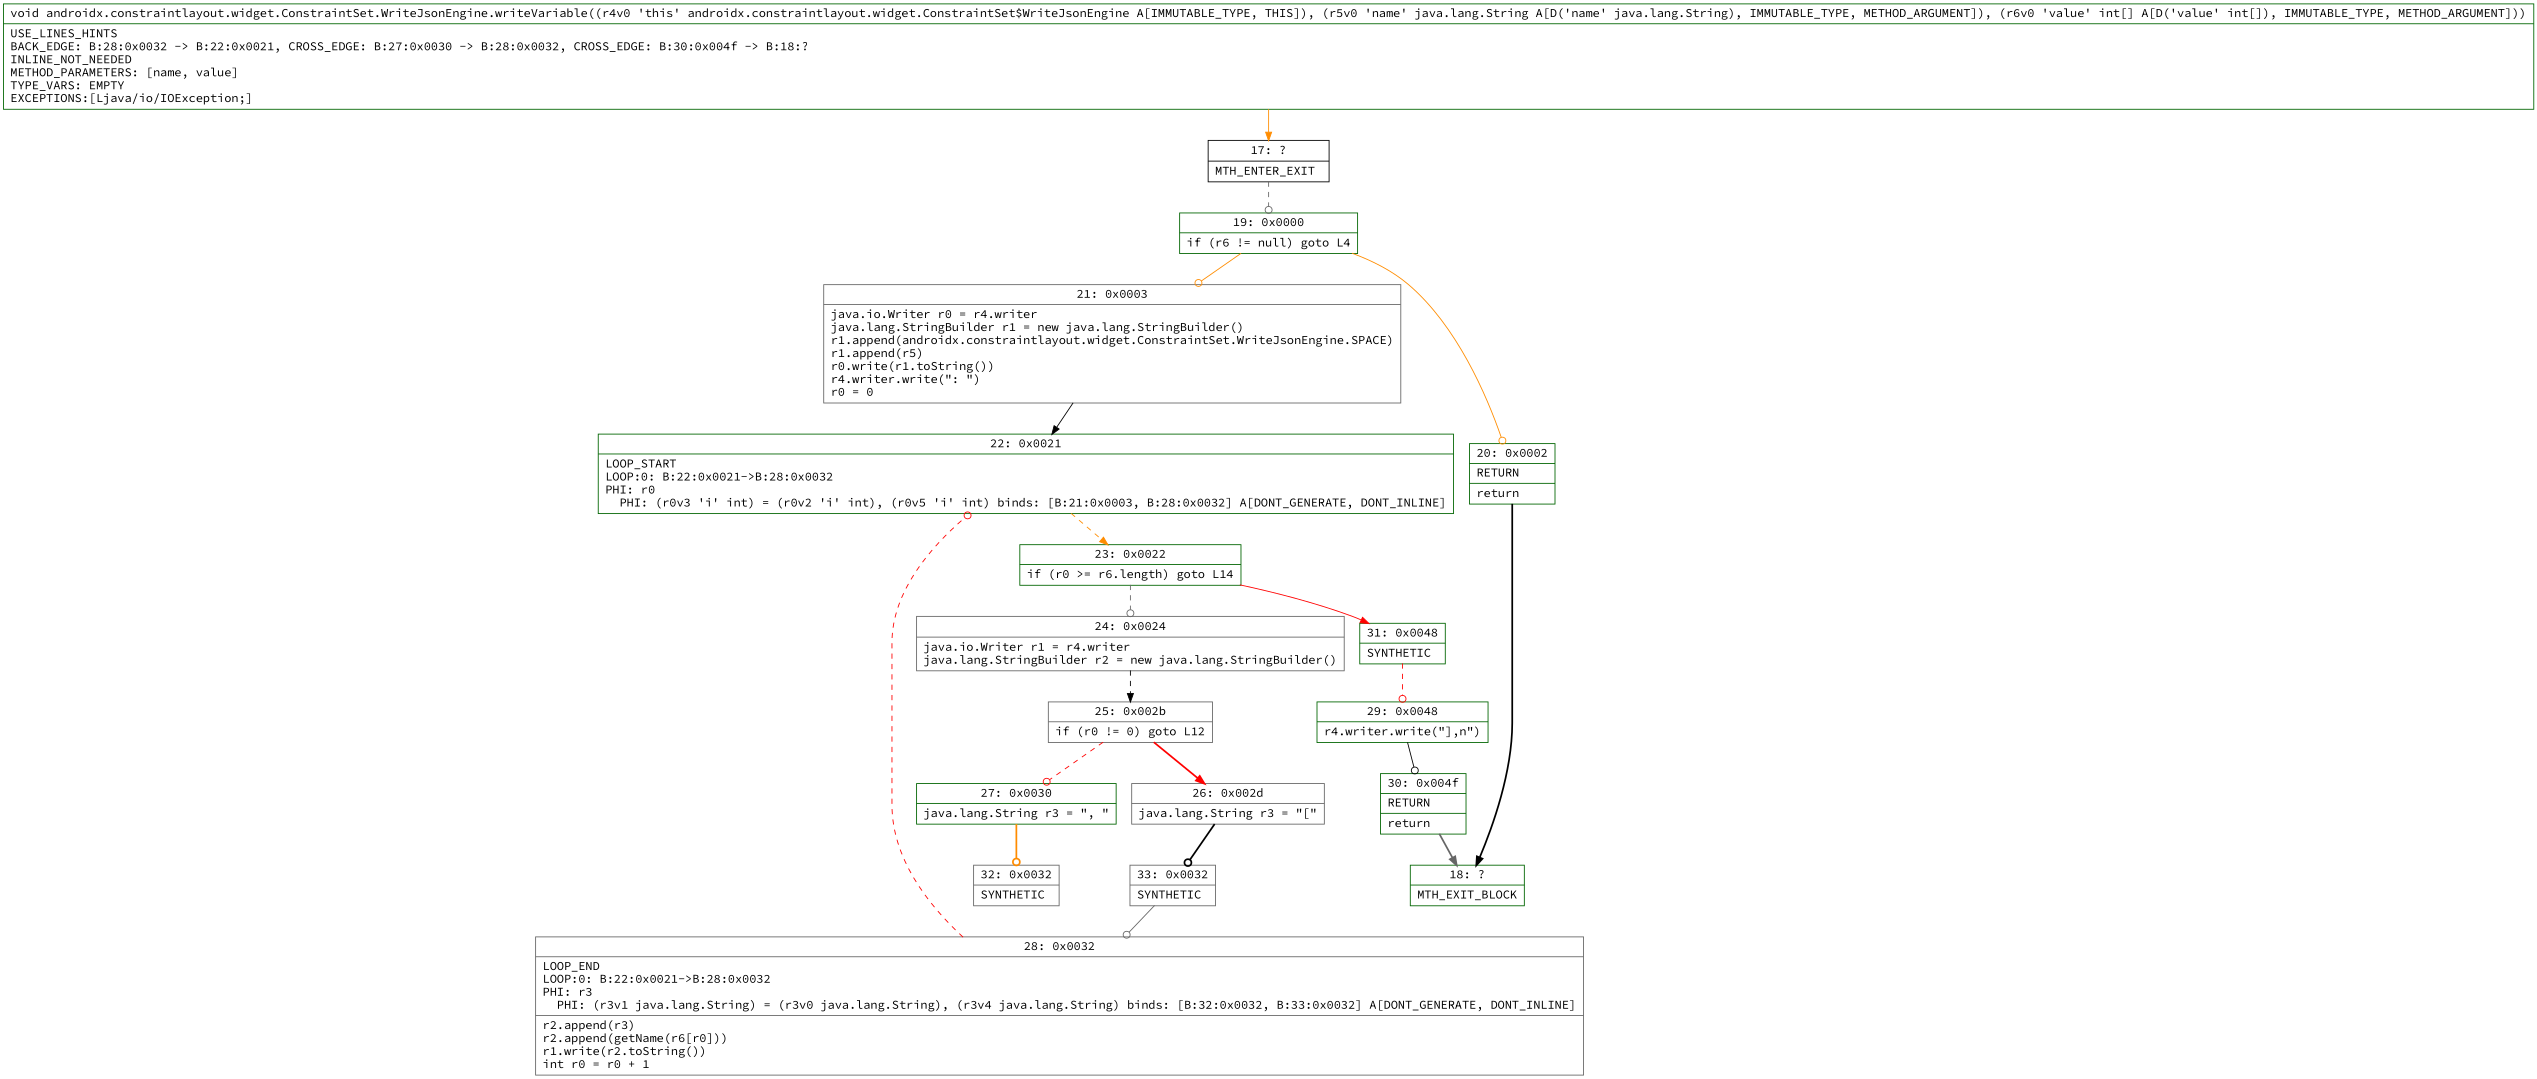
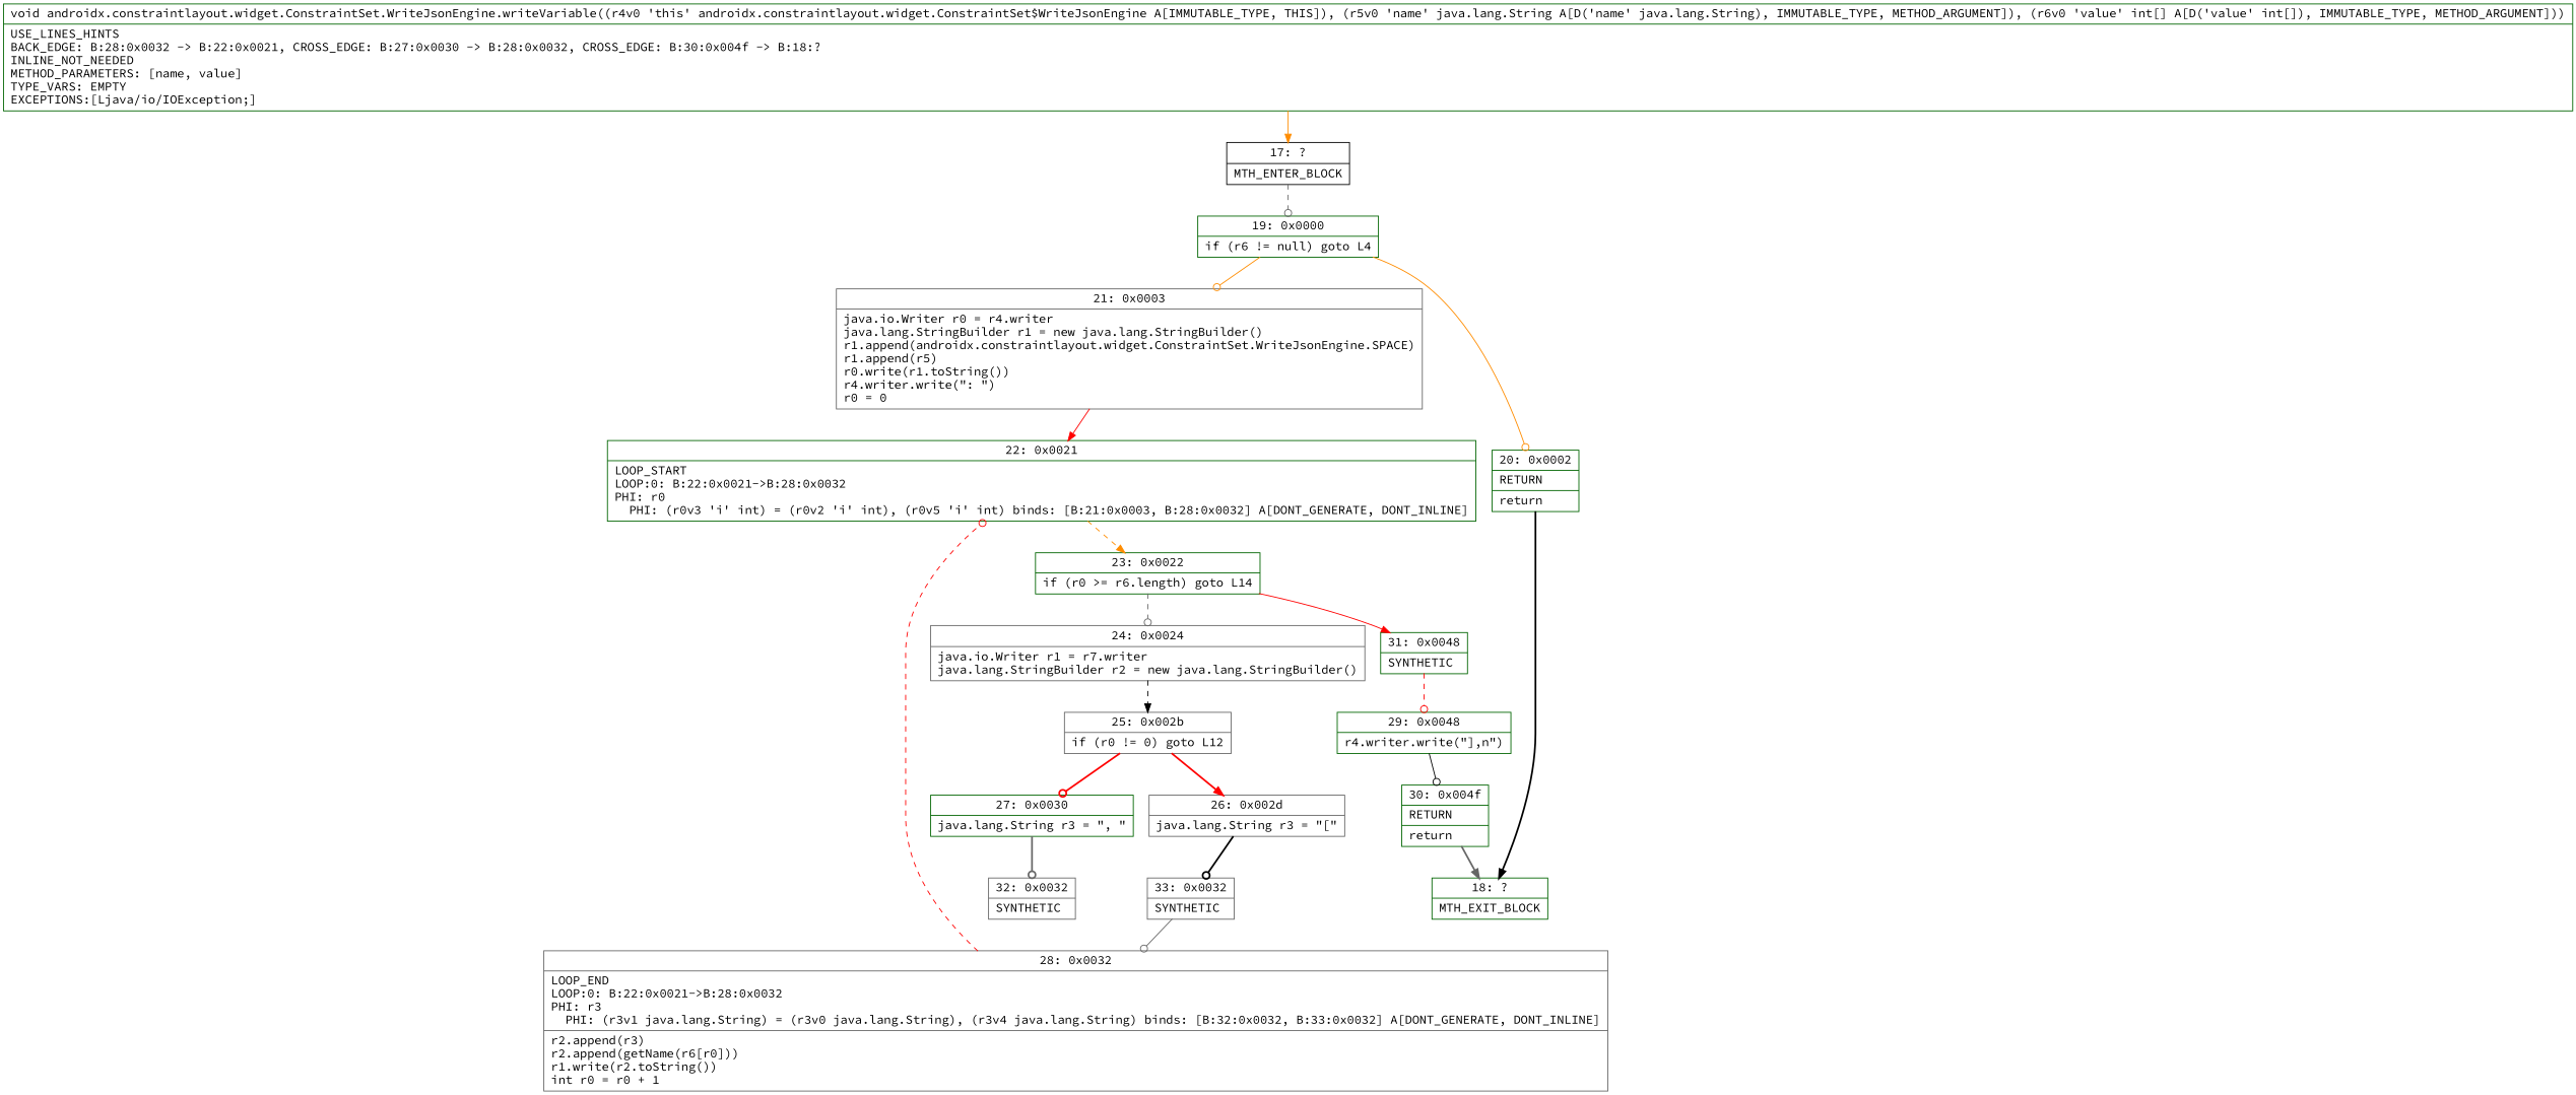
  digraph {
    fontname="Source Code Pro"
    node [color=darkgreen fontname="Source Code Pro" shape=record]
    edge [arrowhead=odot color=red fontname="Source Code Pro" style=dashed]
-   n1 [color=black label="{17\:\ ?|MTH_ENTER_EXIT\l}"]
+   n1 [color=black label="{17\:\ ?|MTH_ENTER_BLOCK\l}"]
    n2 [label="{19\:\ 0x0000|if (r6 != null) goto L4\l}"]
    n3 [label="{20\:\ 0x0002|RETURN\l|return\l}"]
    n4 [color=gray40 label="{21\:\ 0x0003|java.io.Writer r0 = r4.writer\ljava.lang.StringBuilder r1 = new java.lang.StringBuilder()\lr1.append(androidx.constraintlayout.widget.ConstraintSet.WriteJsonEngine.SPACE)\lr1.append(r5)\lr0.write(r1.toString())\lr4.writer.write(\": \")\lr0 = 0\l}"]
    n5 [label="{18\:\ ?|MTH_EXIT_BLOCK\l}"]
    n6 [label="{22\:\ 0x0021|LOOP_START\lLOOP:0: B:22:0x0021\-\>B:28:0x0032\lPHI: r0 \l  PHI: (r0v3 'i' int) = (r0v2 'i' int), (r0v5 'i' int) binds: [B:21:0x0003, B:28:0x0032] A[DONT_GENERATE, DONT_INLINE]\l}"]
    n7 [label="{23\:\ 0x0022|if (r0 \>= r6.length) goto L14\l}"]
-   n8 [color=gray40 label="{24\:\ 0x0024|java.io.Writer r1 = r4.writer\ljava.lang.StringBuilder r2 = new java.lang.StringBuilder()\l}"]
+   n8 [color=gray40 label="{24\:\ 0x0024|java.io.Writer r1 = r7.writer\ljava.lang.StringBuilder r2 = new java.lang.StringBuilder()\l}"]
    n9 [label="{31\:\ 0x0048|SYNTHETIC\l}"]
    n10 [color=gray40 label="{25\:\ 0x002b|if (r0 != 0) goto L12\l}"]
    n11 [label="{29\:\ 0x0048|r4.writer.write(\"],n\")\l}"]
    n12 [color=gray40 label="{26\:\ 0x002d|java.lang.String r3 = \"[\"\l}"]
    n13 [label="{27\:\ 0x0030|java.lang.String r3 = \", \"\l}"]
    n14 [color=gray40 label="{33\:\ 0x0032|SYNTHETIC\l}"]
    n15 [color=gray40 label="{32\:\ 0x0032|SYNTHETIC\l}"]
    n16 [color=gray40 label="{28\:\ 0x0032|LOOP_END\lLOOP:0: B:22:0x0021\-\>B:28:0x0032\lPHI: r3 \l  PHI: (r3v1 java.lang.String) = (r3v0 java.lang.String), (r3v4 java.lang.String) binds: [B:32:0x0032, B:33:0x0032] A[DONT_GENERATE, DONT_INLINE]\l|r2.append(r3)\lr2.append(getName(r6[r0]))\lr1.write(r2.toString())\lint r0 = r0 + 1\l}"]
    n17 [label="{30\:\ 0x004f|RETURN\l|return\l}"]
    n18 [label="{void androidx.constraintlayout.widget.ConstraintSet.WriteJsonEngine.writeVariable((r4v0 'this' androidx.constraintlayout.widget.ConstraintSet$WriteJsonEngine A[IMMUTABLE_TYPE, THIS]), (r5v0 'name' java.lang.String A[D('name' java.lang.String), IMMUTABLE_TYPE, METHOD_ARGUMENT]), (r6v0 'value' int[] A[D('value' int[]), IMMUTABLE_TYPE, METHOD_ARGUMENT]))  | USE_LINES_HINTS\lBACK_EDGE: B:28:0x0032 \-\> B:22:0x0021, CROSS_EDGE: B:27:0x0030 \-\> B:28:0x0032, CROSS_EDGE: B:30:0x004f \-\> B:18:?\lINLINE_NOT_NEEDED\lMETHOD_PARAMETERS: [name, value]\lTYPE_VARS: EMPTY\lEXCEPTIONS:[Ljava\/io\/IOException;]\l}"]
    n1 -> n2 [color=gray40]
    n2 -> n3 [color=darkorange style=solid]
    n2 -> n4 [color=darkorange style=solid]
    n3 -> n5 [arrowhead=normal color=black style=bold]
-   n4 -> n6 [arrowhead=normal color=black style=solid]
+   n4 -> n6 [arrowhead=normal style=solid]
    n6 -> n7 [arrowhead=normal color=darkorange]
    n7 -> n8 [color=gray40]
    n7 -> n9 [arrowhead=normal style=solid]
    n8 -> n10 [arrowhead=normal color=black]
    n9 -> n11
    n10 -> n12 [arrowhead=normal style=bold]
-   n10 -> n13
+   n10 -> n13 [style=bold]
    n11 -> n17 [color=black style=solid]
    n12 -> n14 [color=black style=bold]
-   n13 -> n15 [color=darkorange style=bold]
+   n13 -> n15 [color=gray40 style=bold]
    n14 -> n16 [color=gray40 style=solid]
    n16 -> n6
    n17 -> n5 [arrowhead=normal color=gray40 style=bold]
    n18 -> n1 [arrowhead=normal color=darkorange style=solid]
  }
